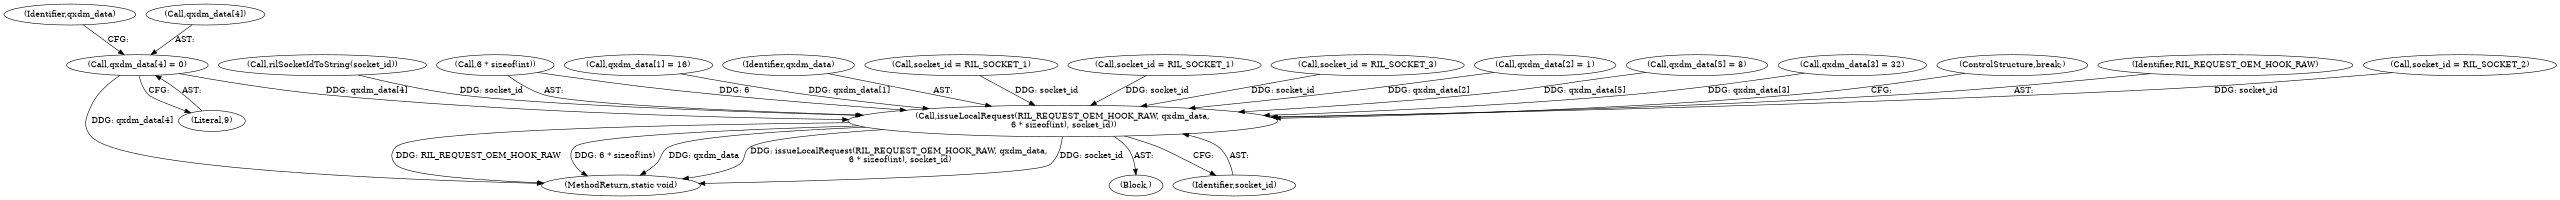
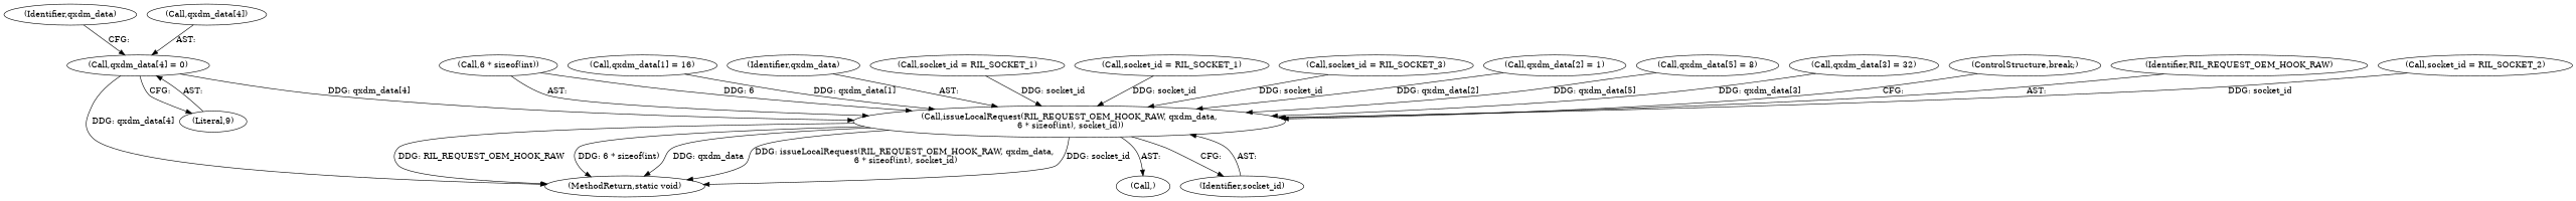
  digraph {
    n1 [label="(Call,qxdm_data[4] = 0)"]
    n2 [label="(Call,issueLocalRequest(RIL_REQUEST_OEM_HOOK_RAW, qxdm_data,\n 6 * sizeof(int), socket_id))"]
    n3 [label="(Literal,9)"]
    n4 [label="(MethodReturn,static void)"]
-   n5 [label="(Block,)"]
+   n5 [label="(Call,)"]
    n6 [label="(Identifier,socket_id)"]
-   n7 [label="(Call,rilSocketIdToString(socket_id))"]
    n8 [label="(Call,6 * sizeof(int))"]
    n9 [label="(Call,qxdm_data[1] = 16)"]
    n10 [label="(Identifier,qxdm_data)"]
    n11 [label="(Identifier,qxdm_data)"]
    n12 [label="(Call,socket_id = RIL_SOCKET_1)"]
    n13 [label="(Call,socket_id = RIL_SOCKET_1)"]
    n14 [label="(Call,socket_id = RIL_SOCKET_3)"]
    n15 [label="(Call,qxdm_data[2] = 1)"]
    n16 [label="(Call,qxdm_data[5] = 8)"]
    n17 [label="(Call,qxdm_data[4])"]
    n18 [label="(Call,qxdm_data[3] = 32)"]
    n19 [label="(ControlStructure,break;)"]
    n20 [label="(Identifier,RIL_REQUEST_OEM_HOOK_RAW)"]
    n21 [label="(Call,socket_id = RIL_SOCKET_2)"]
    n1 -> n2 [label="DDG: qxdm_data[4]"]
    n1 -> n3 [label="CFG: "]
    n1 -> n4 [label="DDG: qxdm_data[4]"]
    n2 -> n4 [label="DDG: socket_id"]
    n2 -> n4 [label="DDG: RIL_REQUEST_OEM_HOOK_RAW"]
    n2 -> n4 [label="DDG: 6 * sizeof(int)"]
    n2 -> n4 [label="DDG: qxdm_data"]
    n2 -> n4 [label="DDG: issueLocalRequest(RIL_REQUEST_OEM_HOOK_RAW, qxdm_data,\n 6 * sizeof(int), socket_id)"]
    n2 -> n5 [label="AST: "]
    n2 -> n6 [label="CFG: "]
    n3 -> n1 [label="AST: "]
    n6 -> n2 [label="AST: "]
-   n7 -> n2 [label="DDG: socket_id"]
    n8 -> n2 [label="AST: "]
    n8 -> n2 [label="DDG: 6"]
    n9 -> n2 [label="DDG: qxdm_data[1]"]
    n10 -> n2 [label="AST: "]
    n11 -> n1 [label="CFG: "]
    n12 -> n2 [label="DDG: socket_id"]
    n13 -> n2 [label="DDG: socket_id"]
    n14 -> n2 [label="DDG: socket_id"]
    n15 -> n2 [label="DDG: qxdm_data[2]"]
    n16 -> n2 [label="DDG: qxdm_data[5]"]
    n17 -> n1 [label="AST: "]
    n18 -> n2 [label="DDG: qxdm_data[3]"]
    n19 -> n2 [label="CFG: "]
    n20 -> n2 [label="AST: "]
    n21 -> n2 [label="DDG: socket_id"]
  }
